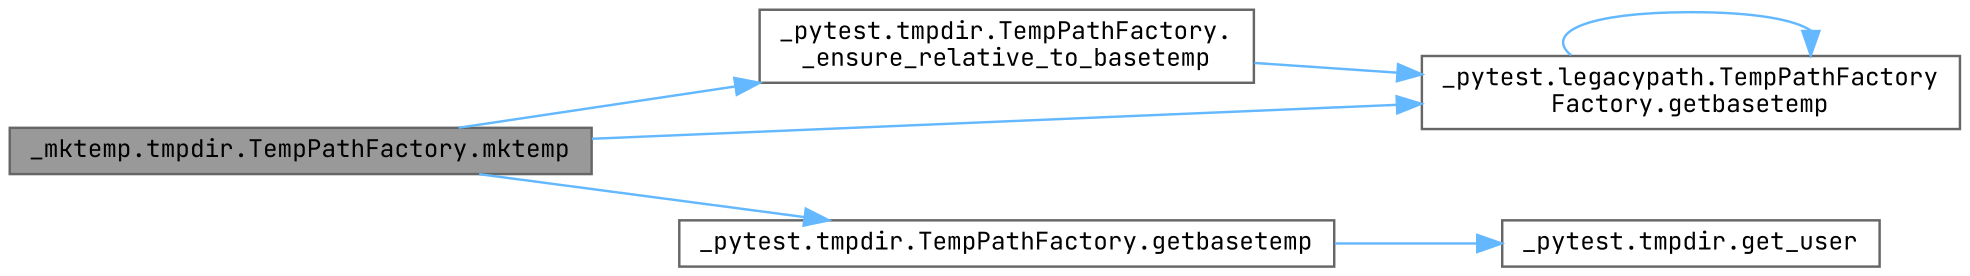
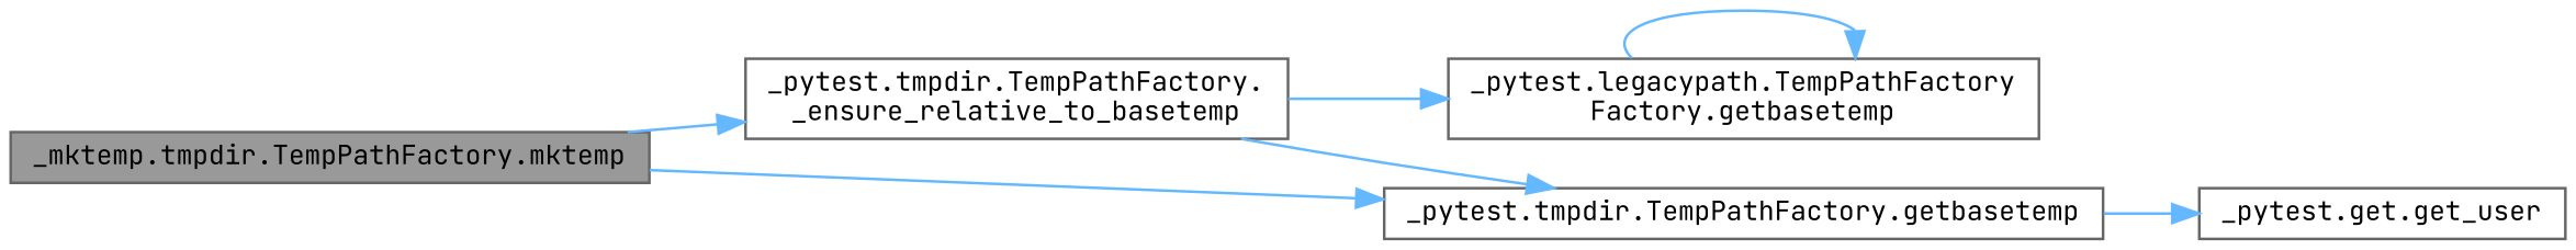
  digraph {
    fontname="JetBrains Mono"
    rankdir=LR
    node [color=grey40 fillcolor=white fontname="JetBrains Mono" fontsize=10 shape=box style=filled]
    edge [color=steelblue1 fontname="JetBrains Mono" fontsize=10 labelfontname=Helvetica labelfontsize=10 style=solid]
    n1 [color=gray40 fillcolor=grey60 fontcolor=black height=0.2 label="_mktemp.tmpdir.TempPathFactory.mktemp" width=0.4]
    n2 [height=0.2 label="_pytest.tmpdir.TempPathFactory.\l_ensure_relative_to_basetemp" width=0.4]
    n3 [height=0.2 label="_pytest.legacypath.TempPathFactory\lFactory.getbasetemp" width=0.4]
    n4 [height=0.2 label="_pytest.tmpdir.TempPathFactory.getbasetemp" width=0.4]
-   n5 [height=0.2 label="_pytest.tmpdir.get_user" width=0.4]
+   n5 [height=0.2 label="_pytest.get.get_user" width=0.4]
    n1 -> n2
-   n1 -> n3
    n1 -> n4
    n2 -> n3
+   n2 -> n4
    n3 -> n3
    n4 -> n5
  }
